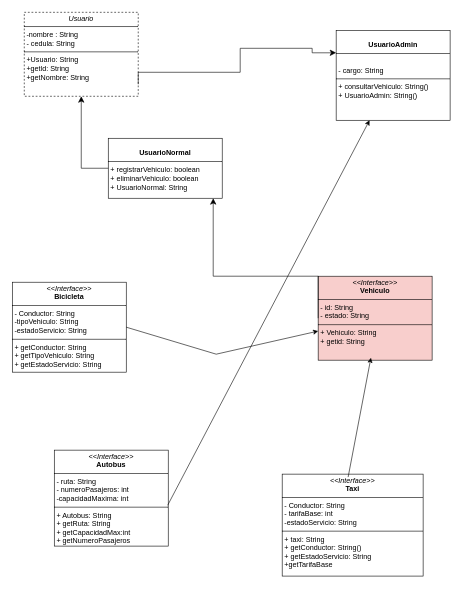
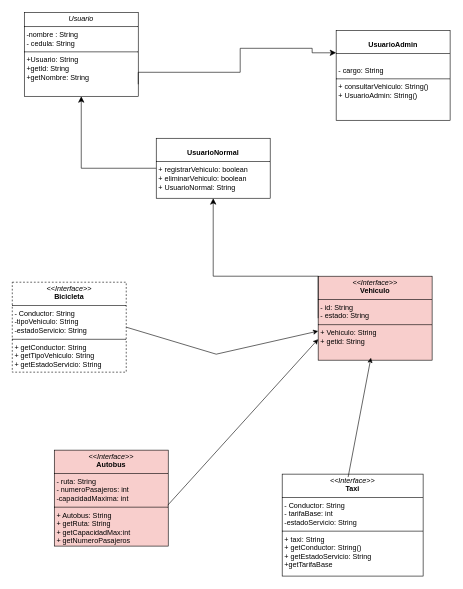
  <mxCell id="0" />
  <mxCell id="1" parent="0" />
  <mxCell id="2" value="&lt;p style=&quot;margin:0px;margin-top:4px;text-align:center;&quot;&gt;&lt;i&gt;&amp;lt;&amp;lt;Interface&amp;gt;&amp;gt;&lt;/i&gt;&lt;br&gt;&lt;b&gt;Vehiculo&lt;/b&gt;&lt;/p&gt;&lt;hr size=&quot;1&quot; style=&quot;border-style:solid;&quot;&gt;&lt;p style=&quot;margin:0px;margin-left:4px;&quot;&gt;- id: String&lt;br&gt;- estado: String&lt;/p&gt;&lt;hr size=&quot;1&quot; style=&quot;border-style:solid;&quot;&gt;&lt;p style=&quot;margin:0px;margin-left:4px;&quot;&gt;+ Vehiculo: String&lt;br&gt;+ getid: String&lt;/p&gt;" style="verticalAlign=top;align=left;overflow=fill;html=1;whiteSpace=wrap;fillColor=#f8cecc;" vertex="1" parent="1"><mxGeometry x="530" y="460" width="190" height="140" as="geometry" /></mxCell>
  <mxCell id="3" value="&lt;p style=&quot;margin:0px;margin-top:4px;text-align:center;&quot;&gt;&lt;br&gt;&lt;b&gt;UsuarioAdmin&lt;/b&gt;&lt;/p&gt;&lt;hr size=&quot;1&quot; style=&quot;border-style:solid;&quot;&gt;&lt;p style=&quot;margin:0px;margin-left:4px;&quot;&gt;&lt;br&gt;- cargo: String&lt;/p&gt;&lt;hr size=&quot;1&quot; style=&quot;border-style:solid;&quot;&gt;&lt;p style=&quot;margin:0px;margin-left:4px;&quot;&gt;+ consultarVehiculo: String()&lt;br&gt;+ UsuarioAdmin: String()&lt;/p&gt;" style="verticalAlign=top;align=left;overflow=fill;html=1;whiteSpace=wrap;" vertex="1" parent="1"><mxGeometry x="560" y="50" width="190" height="150" as="geometry" /></mxCell>
- <mxCell id="4" value="&lt;p style=&quot;margin:0px;margin-top:4px;text-align:center;&quot;&gt;&lt;i&gt;&amp;lt;&amp;lt;Interface&amp;gt;&amp;gt;&lt;/i&gt;&lt;br&gt;&lt;b&gt;Bicicleta&lt;/b&gt;&lt;/p&gt;&lt;hr size=&quot;1&quot; style=&quot;border-style:solid;&quot;&gt;&lt;p style=&quot;margin:0px;margin-left:4px;&quot;&gt;- Conductor: String&lt;br&gt;-tipoVehiculo: String&lt;/p&gt;&lt;p style=&quot;margin:0px;margin-left:4px;&quot;&gt;-estadoServicio: String&lt;/p&gt;&lt;hr size=&quot;1&quot; style=&quot;border-style:solid;&quot;&gt;&lt;p style=&quot;margin:0px;margin-left:4px;&quot;&gt;+ getConductor: String&lt;br&gt;+ getTipoVehiculo: String&lt;/p&gt;&lt;p style=&quot;margin:0px;margin-left:4px;&quot;&gt;+ getEstadoServicio: String&lt;/p&gt;" style="verticalAlign=top;align=left;overflow=fill;html=1;whiteSpace=wrap;" vertex="1" parent="1"><mxGeometry x="20" y="470" width="190" height="150" as="geometry" /></mxCell>
- <mxCell id="5" value="&lt;p style=&quot;margin:0px;margin-top:4px;text-align:center;&quot;&gt;&lt;br&gt;&lt;b&gt;UsuarioNormal&lt;/b&gt;&lt;/p&gt;&lt;hr size=&quot;1&quot; style=&quot;border-style:solid;&quot;&gt;&lt;p style=&quot;margin:0px;margin-left:4px;&quot;&gt;+ registrarVehiculo: boolean&lt;br&gt;+ eliminarVehiculo: boolean&lt;/p&gt;&lt;p style=&quot;margin:0px;margin-left:4px;&quot;&gt;+ UsuarioNormal: String&lt;/p&gt;&lt;p style=&quot;margin:0px;margin-left:4px;&quot;&gt;&lt;br&gt;&lt;/p&gt;" style="verticalAlign=top;align=left;overflow=fill;html=1;whiteSpace=wrap;" vertex="1" parent="1"><mxGeometry x="180" y="230" width="190" height="100" as="geometry" /></mxCell>
- <mxCell id="6" value="&lt;p style=&quot;margin:0px;margin-top:4px;text-align:center;&quot;&gt;&lt;i&gt;Usuario&lt;/i&gt;&lt;br&gt;&lt;/p&gt;&lt;hr size=&quot;1&quot; style=&quot;border-style:solid;&quot;&gt;&lt;p style=&quot;margin:0px;margin-left:4px;&quot;&gt;-nombre : String&lt;br&gt;- cedula: String&lt;/p&gt;&lt;hr size=&quot;1&quot; style=&quot;border-style:solid;&quot;&gt;&lt;p style=&quot;margin:0px;margin-left:4px;&quot;&gt;+Usuario: String&lt;br&gt;+getld: String&lt;/p&gt;&lt;p style=&quot;margin:0px;margin-left:4px;&quot;&gt;+getNombre: String&lt;/p&gt;" style="verticalAlign=top;align=left;overflow=fill;html=1;whiteSpace=wrap;dashed=1;" vertex="1" parent="1"><mxGeometry x="40" y="20" width="190" height="140" as="geometry" /></mxCell>
- <mxCell id="7" value="&lt;p style=&quot;margin:0px;margin-top:4px;text-align:center;&quot;&gt;&lt;i&gt;&amp;lt;&amp;lt;Interface&amp;gt;&amp;gt;&lt;/i&gt;&lt;br&gt;&lt;b&gt;Autobus&lt;/b&gt;&lt;/p&gt;&lt;hr size=&quot;1&quot; style=&quot;border-style:solid;&quot;&gt;&lt;p style=&quot;margin:0px;margin-left:4px;&quot;&gt;- ruta: String&lt;br&gt;- numeroPasajeros: int&lt;/p&gt;&lt;p style=&quot;margin:0px;margin-left:4px;&quot;&gt;-capacidadMaxima: int&lt;/p&gt;&lt;hr size=&quot;1&quot; style=&quot;border-style:solid;&quot;&gt;&lt;p style=&quot;margin:0px;margin-left:4px;&quot;&gt;+ Autobus: String&lt;br&gt;+ getRuta: String&lt;/p&gt;&lt;p style=&quot;margin:0px;margin-left:4px;&quot;&gt;+ getCapacidadMax:int&lt;/p&gt;&lt;p style=&quot;margin:0px;margin-left:4px;&quot;&gt;+ getNumeroPasajeros&lt;/p&gt;" style="verticalAlign=top;align=left;overflow=fill;html=1;whiteSpace=wrap;" vertex="1" parent="1"><mxGeometry x="90" y="750" width="190" height="160" as="geometry" /></mxCell>
+ <mxCell id="4" value="&lt;p style=&quot;margin:0px;margin-top:4px;text-align:center;&quot;&gt;&lt;i&gt;&amp;lt;&amp;lt;Interface&amp;gt;&amp;gt;&lt;/i&gt;&lt;br&gt;&lt;b&gt;Bicicleta&lt;/b&gt;&lt;/p&gt;&lt;hr size=&quot;1&quot; style=&quot;border-style:solid;&quot;&gt;&lt;p style=&quot;margin:0px;margin-left:4px;&quot;&gt;- Conductor: String&lt;br&gt;-tipoVehiculo: String&lt;/p&gt;&lt;p style=&quot;margin:0px;margin-left:4px;&quot;&gt;-estadoServicio: String&lt;/p&gt;&lt;hr size=&quot;1&quot; style=&quot;border-style:solid;&quot;&gt;&lt;p style=&quot;margin:0px;margin-left:4px;&quot;&gt;+ getConductor: String&lt;br&gt;+ getTipoVehiculo: String&lt;/p&gt;&lt;p style=&quot;margin:0px;margin-left:4px;&quot;&gt;+ getEstadoServicio: String&lt;/p&gt;" style="verticalAlign=top;align=left;overflow=fill;html=1;whiteSpace=wrap;dashed=1;" vertex="1" parent="1"><mxGeometry x="20" y="470" width="190" height="150" as="geometry" /></mxCell>
+ <mxCell id="5" value="&lt;p style=&quot;margin:0px;margin-top:4px;text-align:center;&quot;&gt;&lt;br&gt;&lt;b&gt;UsuarioNormal&lt;/b&gt;&lt;/p&gt;&lt;hr size=&quot;1&quot; style=&quot;border-style:solid;&quot;&gt;&lt;p style=&quot;margin:0px;margin-left:4px;&quot;&gt;+ registrarVehiculo: boolean&lt;br&gt;+ eliminarVehiculo: boolean&lt;/p&gt;&lt;p style=&quot;margin:0px;margin-left:4px;&quot;&gt;+ UsuarioNormal: String&lt;/p&gt;&lt;p style=&quot;margin:0px;margin-left:4px;&quot;&gt;&lt;br&gt;&lt;/p&gt;" style="verticalAlign=top;align=left;overflow=fill;html=1;whiteSpace=wrap;" vertex="1" parent="1"><mxGeometry x="260" y="230" width="190" height="100" as="geometry" /></mxCell>
+ <mxCell id="6" value="&lt;p style=&quot;margin:0px;margin-top:4px;text-align:center;&quot;&gt;&lt;i&gt;Usuario&lt;/i&gt;&lt;br&gt;&lt;/p&gt;&lt;hr size=&quot;1&quot; style=&quot;border-style:solid;&quot;&gt;&lt;p style=&quot;margin:0px;margin-left:4px;&quot;&gt;-nombre : String&lt;br&gt;- cedula: String&lt;/p&gt;&lt;hr size=&quot;1&quot; style=&quot;border-style:solid;&quot;&gt;&lt;p style=&quot;margin:0px;margin-left:4px;&quot;&gt;+Usuario: String&lt;br&gt;+getld: String&lt;/p&gt;&lt;p style=&quot;margin:0px;margin-left:4px;&quot;&gt;+getNombre: String&lt;/p&gt;" style="verticalAlign=top;align=left;overflow=fill;html=1;whiteSpace=wrap;" vertex="1" parent="1"><mxGeometry x="40" y="20" width="190" height="140" as="geometry" /></mxCell>
+ <mxCell id="7" value="&lt;p style=&quot;margin:0px;margin-top:4px;text-align:center;&quot;&gt;&lt;i&gt;&amp;lt;&amp;lt;Interface&amp;gt;&amp;gt;&lt;/i&gt;&lt;br&gt;&lt;b&gt;Autobus&lt;/b&gt;&lt;/p&gt;&lt;hr size=&quot;1&quot; style=&quot;border-style:solid;&quot;&gt;&lt;p style=&quot;margin:0px;margin-left:4px;&quot;&gt;- ruta: String&lt;br&gt;- numeroPasajeros: int&lt;/p&gt;&lt;p style=&quot;margin:0px;margin-left:4px;&quot;&gt;-capacidadMaxima: int&lt;/p&gt;&lt;hr size=&quot;1&quot; style=&quot;border-style:solid;&quot;&gt;&lt;p style=&quot;margin:0px;margin-left:4px;&quot;&gt;+ Autobus: String&lt;br&gt;+ getRuta: String&lt;/p&gt;&lt;p style=&quot;margin:0px;margin-left:4px;&quot;&gt;+ getCapacidadMax:int&lt;/p&gt;&lt;p style=&quot;margin:0px;margin-left:4px;&quot;&gt;+ getNumeroPasajeros&lt;/p&gt;" style="verticalAlign=top;align=left;overflow=fill;html=1;whiteSpace=wrap;fillColor=#f8cecc;" vertex="1" parent="1"><mxGeometry x="90" y="750" width="190" height="160" as="geometry" /></mxCell>
  <mxCell id="8" value="&lt;p style=&quot;margin:0px;margin-top:4px;text-align:center;&quot;&gt;&lt;i&gt;&amp;lt;&amp;lt;Interface&amp;gt;&amp;gt;&lt;/i&gt;&lt;br&gt;&lt;b&gt;Taxi&lt;/b&gt;&lt;/p&gt;&lt;hr size=&quot;1&quot; style=&quot;border-style:solid;&quot;&gt;&lt;p style=&quot;margin:0px;margin-left:4px;&quot;&gt;- Conductor: String&lt;br&gt;- tarifaBase: int&lt;/p&gt;&lt;p style=&quot;margin:0px;margin-left:4px;&quot;&gt;-estadoServicio: String&lt;/p&gt;&lt;hr size=&quot;1&quot; style=&quot;border-style:solid;&quot;&gt;&lt;p style=&quot;margin:0px;margin-left:4px;&quot;&gt;+ taxi: String&lt;br&gt;+ getConductor: String()&lt;/p&gt;&lt;p style=&quot;margin:0px;margin-left:4px;&quot;&gt;+ getEstadoServicio: String&lt;/p&gt;&lt;p style=&quot;margin:0px;margin-left:4px;&quot;&gt;+getTarifaBase&lt;/p&gt;" style="verticalAlign=top;align=left;overflow=fill;html=1;whiteSpace=wrap;" vertex="1" parent="1"><mxGeometry x="470" y="790" width="235" height="170" as="geometry" /></mxCell>
  <mxCell id="9" value="" style="edgeStyle=segmentEdgeStyle;endArrow=classic;html=1;curved=0;rounded=0;endSize=8;startSize=8;exitX=0;exitY=0.5;exitDx=0;exitDy=0;" edge="1" parent="1" source="2" target="5"><mxGeometry width="50" height="50" relative="1" as="geometry"><mxPoint x="560" y="310" as="sourcePoint" /><mxPoint x="610" y="260" as="targetPoint" /><Array as="points"><mxPoint x="530" y="460" /><mxPoint x="355" y="460" /></Array></mxGeometry></mxCell>
  <mxCell id="10" value="" style="edgeStyle=segmentEdgeStyle;endArrow=classic;html=1;curved=0;rounded=0;endSize=8;startSize=8;" edge="1" parent="1" source="5" target="6"><mxGeometry width="50" height="50" relative="1" as="geometry"><mxPoint x="140" y="260" as="sourcePoint" /><mxPoint x="190" y="210" as="targetPoint" /></mxGeometry></mxCell>
  <mxCell id="11" value="" style="edgeStyle=segmentEdgeStyle;endArrow=classic;html=1;curved=0;rounded=0;endSize=8;startSize=8;entryX=0;entryY=0.25;entryDx=0;entryDy=0;exitX=1;exitY=0.857;exitDx=0;exitDy=0;exitPerimeter=0;" edge="1" parent="1" source="6" target="3"><mxGeometry width="50" height="50" relative="1" as="geometry"><mxPoint x="450" y="80" as="sourcePoint" /><mxPoint x="500" y="30" as="targetPoint" /><Array as="points"><mxPoint x="230" y="120" /><mxPoint x="400" y="120" /><mxPoint x="400" y="80" /><mxPoint x="520" y="80" /><mxPoint x="520" y="88" /></Array></mxGeometry></mxCell>
- <mxCell id="12" value="" style="endArrow=classic;html=1;rounded=0;exitX=0.995;exitY=0.575;exitDx=0;exitDy=0;exitPerimeter=0;" edge="1" parent="1" source="7" target="3"><mxGeometry width="50" height="50" relative="1" as="geometry"><mxPoint x="280" y="820" as="sourcePoint" /><mxPoint x="430" y="630" as="targetPoint" /></mxGeometry></mxCell>
+ <mxCell id="12" value="" style="endArrow=classic;html=1;rounded=0;exitX=0.995;exitY=0.575;exitDx=0;exitDy=0;exitPerimeter=0;entryX=0;entryY=0.75;entryDx=0;entryDy=0;" edge="1" parent="1" source="7" target="2"><mxGeometry width="50" height="50" relative="1" as="geometry"><mxPoint x="280" y="820" as="sourcePoint" /><mxPoint x="430" y="630" as="targetPoint" /></mxGeometry></mxCell>
  <mxCell id="13" value="" style="endArrow=classic;html=1;rounded=0;entryX=0.463;entryY=0.971;entryDx=0;entryDy=0;entryPerimeter=0;exitX=0.468;exitY=0.029;exitDx=0;exitDy=0;exitPerimeter=0;" edge="1" parent="1" source="8" target="2"><mxGeometry width="50" height="50" relative="1" as="geometry"><mxPoint x="520" y="670" as="sourcePoint" /><mxPoint x="620" y="610" as="targetPoint" /></mxGeometry></mxCell>
  <mxCell id="14" value="" style="endArrow=classic;html=1;rounded=0;exitX=1;exitY=0.5;exitDx=0;exitDy=0;" edge="1" parent="1" source="4" target="2"><mxGeometry width="50" height="50" relative="1" as="geometry"><mxPoint x="270" y="490" as="sourcePoint" /><mxPoint x="420" y="530" as="targetPoint" /><Array as="points"><mxPoint x="360" y="590" /></Array></mxGeometry></mxCell>
